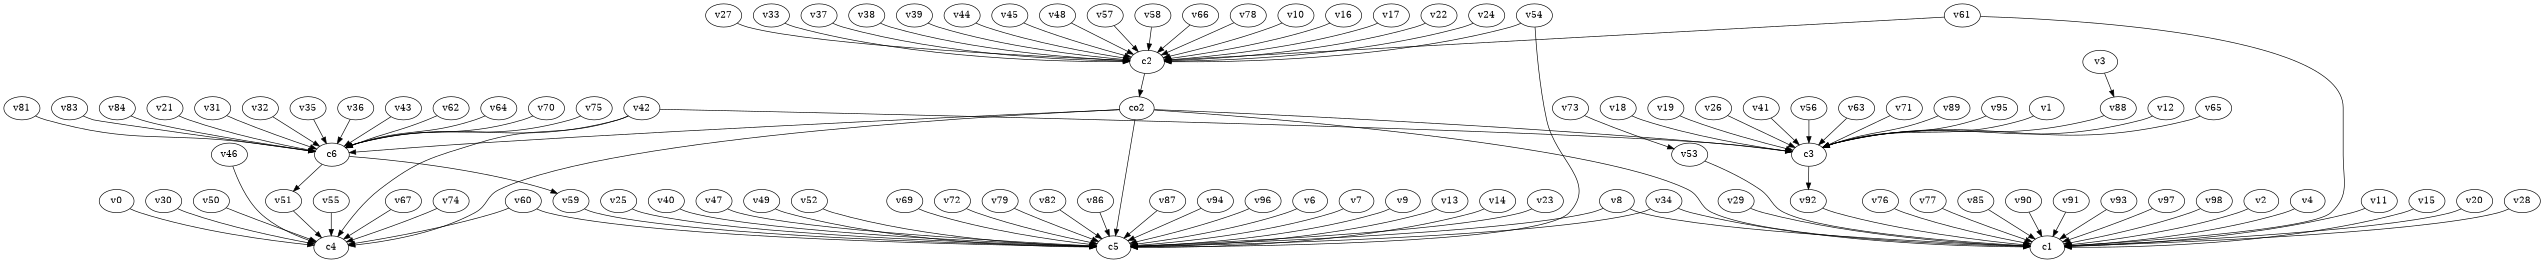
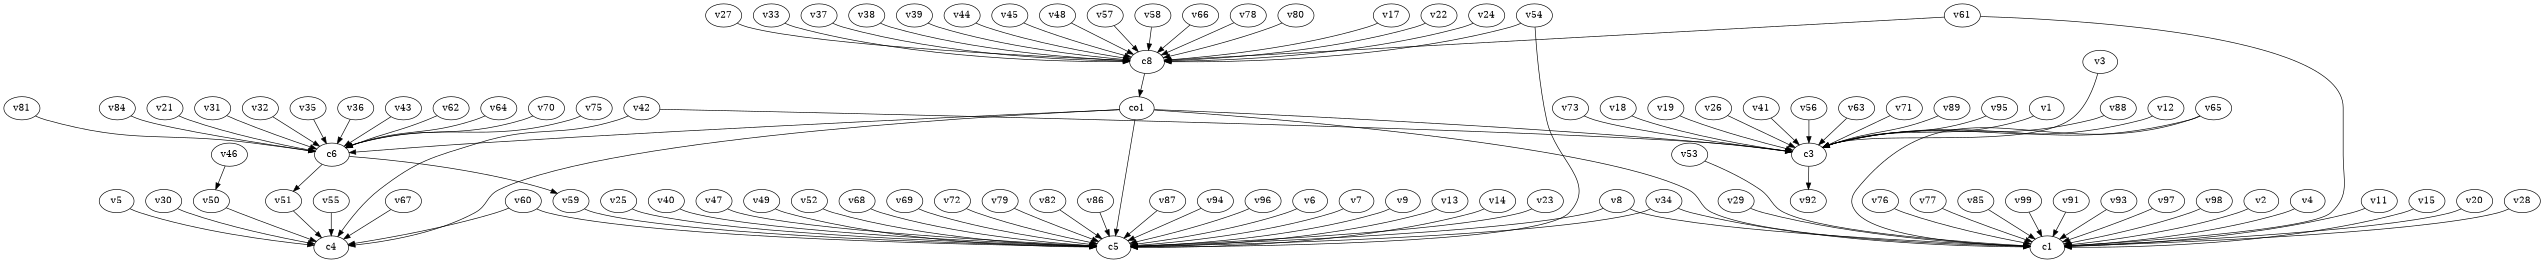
  strict digraph {
    edge [weight=1]
-   c2
-   co1 [label=co2]
+   c2 [label=c8]
+   co1
    c3
    c6
    c1
    c4
    c5
    v92
    v51
    v59
    v1
    v2
    v3
    v4
-   v5 [label=v0]
+   v5
    v6
    v7
    v8
    v9
-   v10
+   v10 [label=v80]
    v11
    v12
    v13
    v14
    v15
-   v16
    v17
    v18
    v19
    v20
    v21
    v22
    v23
    v24
    v25
    v26
    v27
    v28
    v29
    v30
    v31
    v32
    v33
    v34
    v35
    v36
    v37
    v38
    v39
    v40
    v41
    v42
    v43
    v44
    v45
    v46
    v47
    v48
    v49
    v50
    v52
    v53
    v54
    v55
    v56
    v57
    v58
    v60
    v61
    v62
    v63
    v64
    v65
    v66
    v67
+   v68
    v69
    v70
    v71
    v72
    v73
-   v74
    v75
    v76
    v77
    v78
    v79
    v81
    v82
-   v83
    v84
    v85
    v86
    v87
    v88
    v89
-   v90
+   v90 [label=v99]
    v91
    v93
    v94
    v95
    v96
    v97
    v98
    c2 -> co1
    co1 -> c3
    co1 -> c6
    co1 -> c1
    co1 -> c4
    co1 -> c5
    c3 -> v92
    c6 -> v51
    c6 -> v59
-   v92 -> c1
+   v65 -> c1
    v51 -> c4
    v59 -> c5
    v1 -> c3
    v2 -> c1
-   v3 -> v88
+   v3 -> c3
    v4 -> c1
    v5 -> c4
    v6 -> c5
    v7 -> c5
    v8 -> c1
    v8 -> c5
    v9 -> c5
    v10 -> c2
    v11 -> c1
    v12 -> c3
    v13 -> c5
    v14 -> c5
    v15 -> c1
-   v16 -> c2
    v17 -> c2
    v18 -> c3
    v19 -> c3
    v20 -> c1
    v21 -> c6
    v22 -> c2
    v23 -> c5
    v24 -> c2
    v25 -> c5
    v26 -> c3
    v27 -> c2
    v28 -> c1
    v29 -> c1
    v30 -> c4
    v31 -> c6
    v32 -> c6
    v33 -> c2
    v34 -> c1
    v34 -> c5
    v35 -> c6
    v36 -> c6
    v37 -> c2
    v38 -> c2
    v39 -> c2
    v40 -> c5
    v41 -> c3
    v42 -> c3
-   v42 -> c6
    v42 -> c4
    v43 -> c6
    v44 -> c2
    v45 -> c2
-   v46 -> c4
+   v46 -> v50
    v47 -> c5
    v48 -> c2
    v49 -> c5
    v50 -> c4
    v52 -> c5
    v53 -> c1
    v54 -> c2
    v54 -> c5
    v55 -> c4
    v56 -> c3
    v57 -> c2
    v58 -> c2
    v60 -> c4
    v60 -> c5
    v61 -> c2
    v61 -> c1
    v62 -> c6
    v63 -> c3
    v64 -> c6
    v65 -> c3
    v66 -> c2
    v67 -> c4
+   v68 -> c5
    v69 -> c5
    v70 -> c6
    v71 -> c3
    v72 -> c5
-   v73 -> v53
-   v74 -> c4
+   v73 -> c3
    v75 -> c6
    v76 -> c1
    v77 -> c1
    v78 -> c2
    v79 -> c5
    v81 -> c6
    v82 -> c5
-   v83 -> c6
    v84 -> c6
    v85 -> c1
    v86 -> c5
    v87 -> c5
    v88 -> c3
    v89 -> c3
    v90 -> c1
    v91 -> c1
    v93 -> c1
    v94 -> c5
    v95 -> c3
    v96 -> c5
    v97 -> c1
    v98 -> c1
  }
